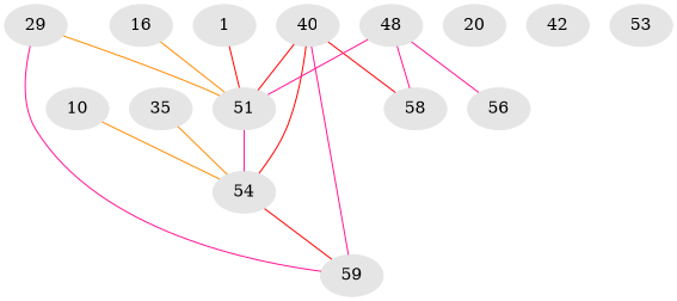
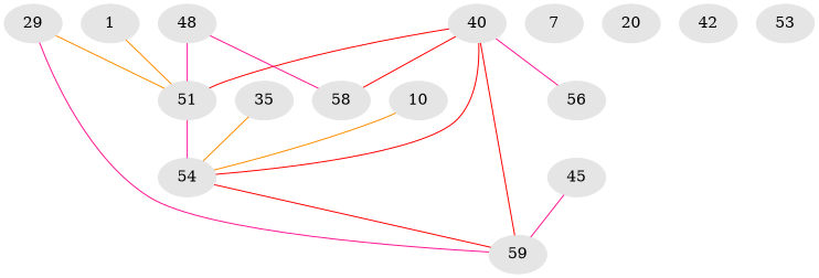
  graph {
    node [color=gray90 style=filled]
    edge [color=deeppink]
    51 [super="+34+44+50"]
    54 [super="+18+47+49"]
    1
+   7
    59 [super="+53+41"]
    10
-   16
    20
    29 [super="+13"]
    35
    40 [super="+26+32+38"]
    58 [super="+57"]
    42
+   45
    48 [super="+27+46+22"]
    56 [super="+21"]
    n17 [label=53]
    51 -- 54 [weight=8]
    54 -- 59 [color=red]
-   1 -- 51 [color=red]
+   1 -- 51 [color=darkorange]
    10 -- 54 [color=darkorange]
-   16 -- 51 [color=darkorange]
    29 -- 51 [color=darkorange]
    29 -- 59
    35 -- 54 [color=darkorange weight=2]
    40 -- 51 [color=red weight=3]
    40 -- 54 [color=red]
-   40 -- 59 [weight=3]
+   40 -- 59 [color=red weight=3]
    40 -- 58 [color=red]
+   45 -- 59
    48 -- 51 [weight=6]
    48 -- 58 [weight=2]
-   48 -- 56
+   40 -- 56
  }
